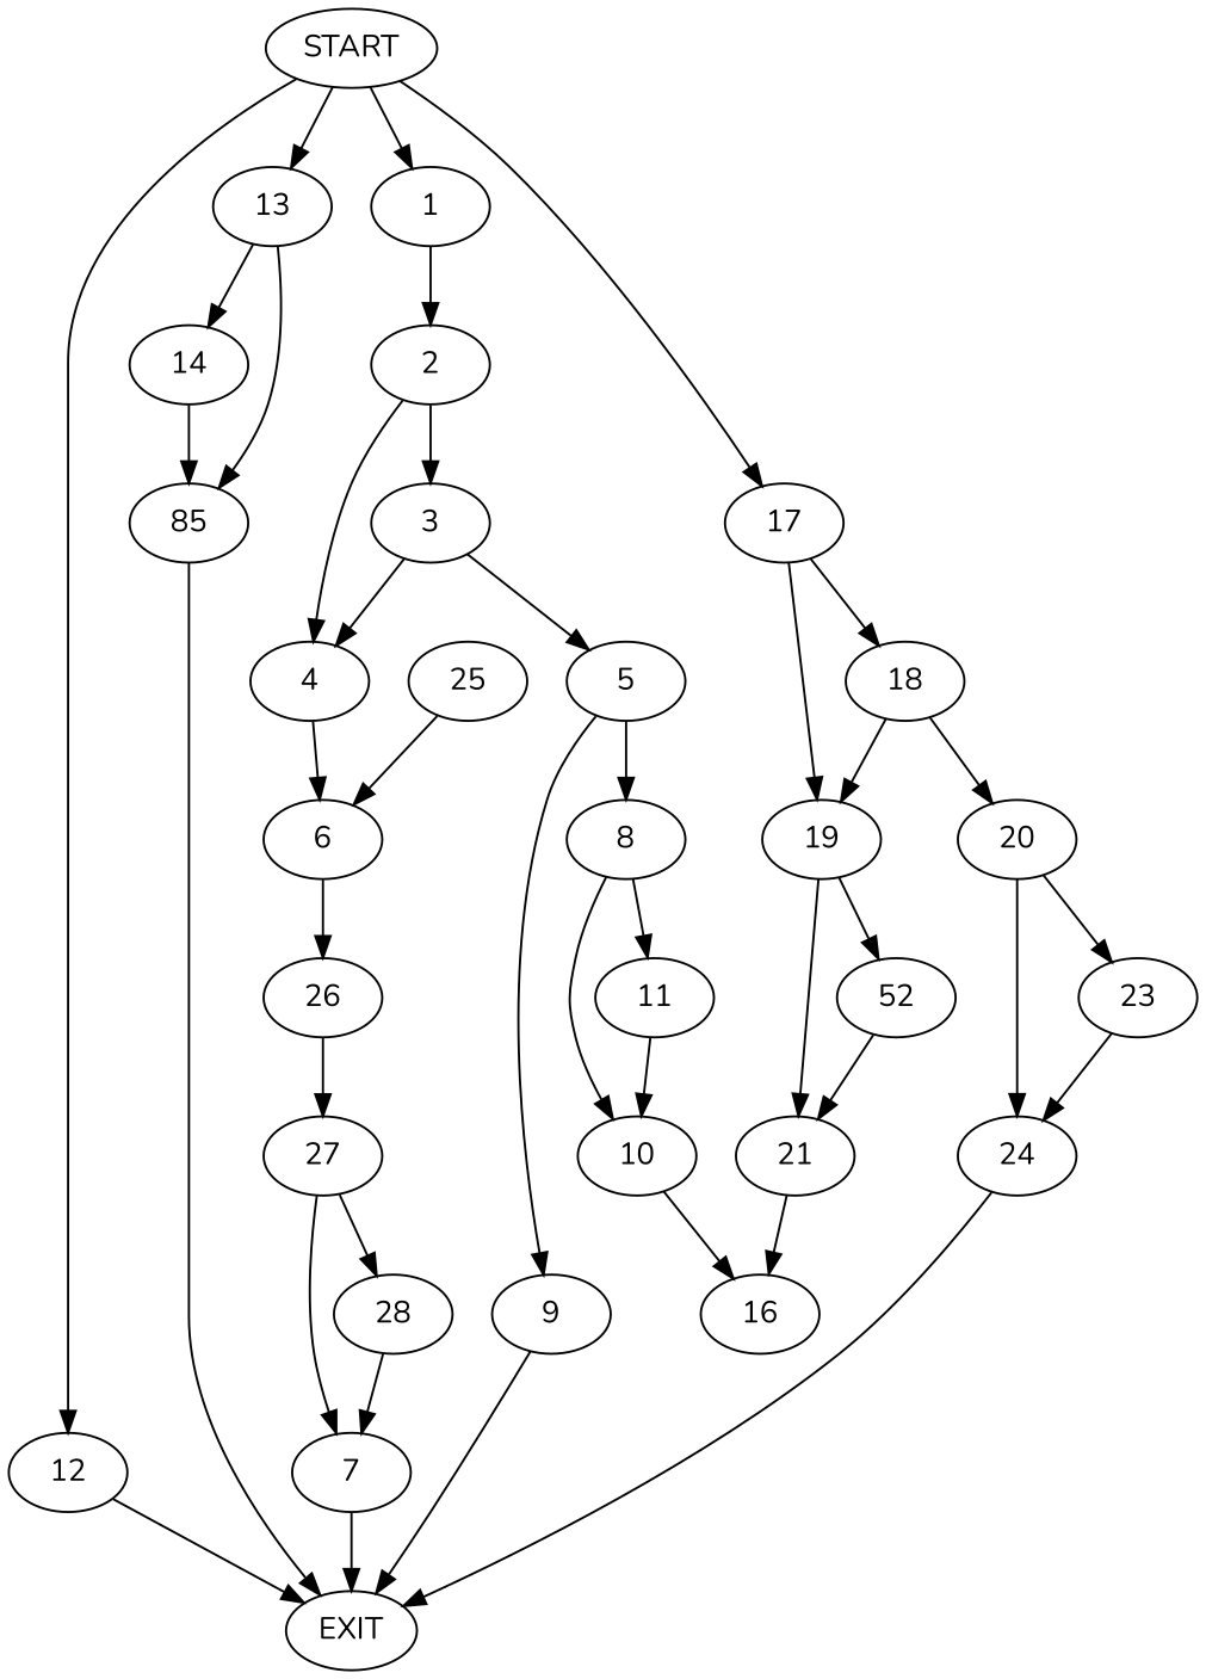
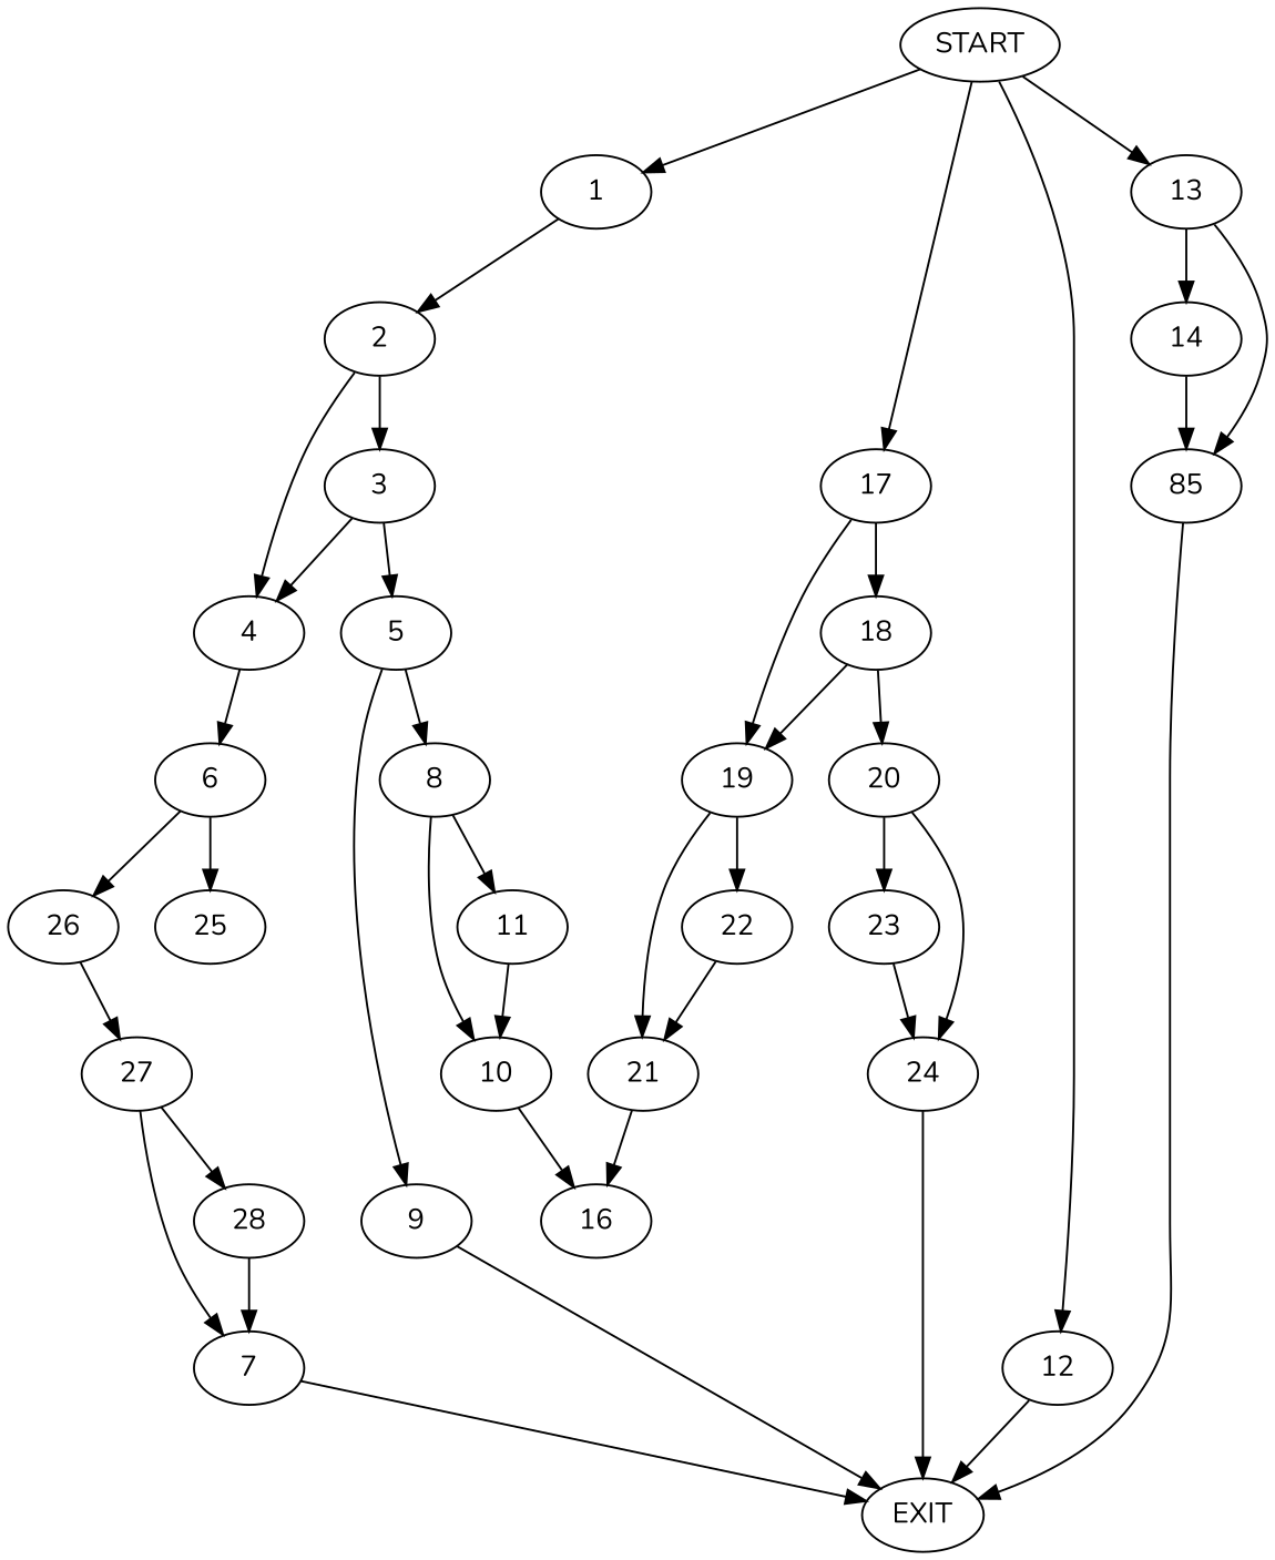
  digraph {
    fontname=Nunito
    node [fontname=Nunito]
    edge [fontname=Nunito]
    n1 [label=START]
    1
    12
    13
    17
    2
    n7 [label=EXIT]
    14
    n9 [label=85]
    18
    19
    3
    4
    5
    6
    8
    9
    25
    26
    7
    10
    11
    27
    16
    20
    21
-   22 [label=52]
+   22
    23
    24
    28
    n1 -> 1
    n1 -> 12
    n1 -> 13
    n1 -> 17
    1 -> 2
    12 -> n7
    13 -> 14
    13 -> n9
    17 -> 18
    17 -> 19
    2 -> 3
    2 -> 4
    14 -> n9
    n9 -> n7
    18 -> 19
    18 -> 20
    19 -> 21
    19 -> 22
    3 -> 4
    3 -> 5
    4 -> 6
    5 -> 8
    5 -> 9
-   25 -> 6
+   6 -> 25
    6 -> 26
    8 -> 10
    8 -> 11
    9 -> n7
    26 -> 27
    7 -> n7
    10 -> 16
    11 -> 10
    27 -> 7
    27 -> 28
    20 -> 23
    20 -> 24
    21 -> 16
    22 -> 21
    23 -> 24
    24 -> n7
    28 -> 7
  }
